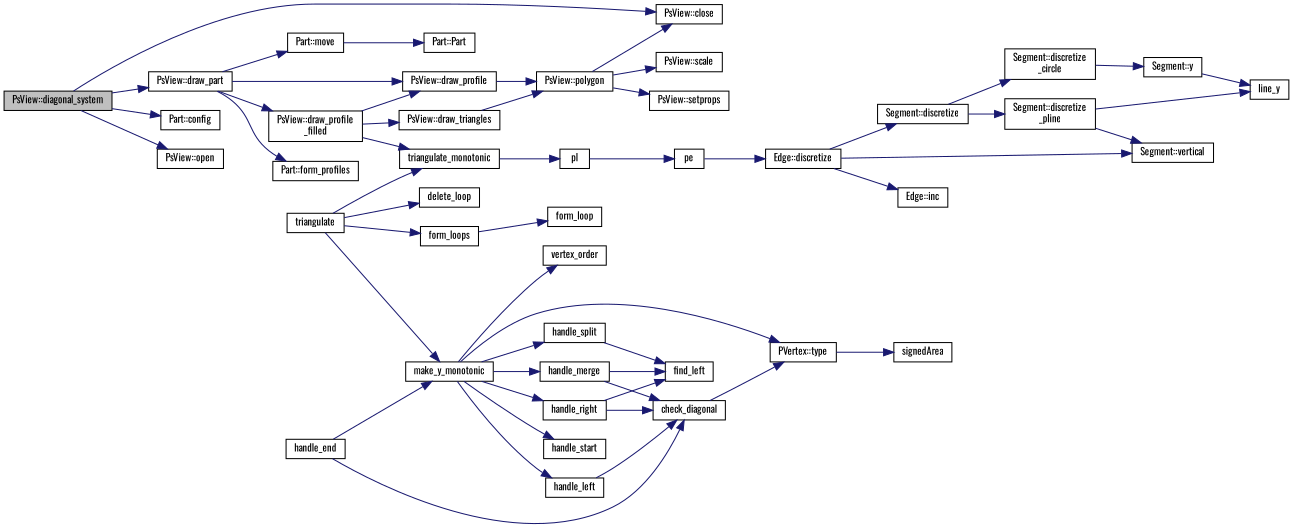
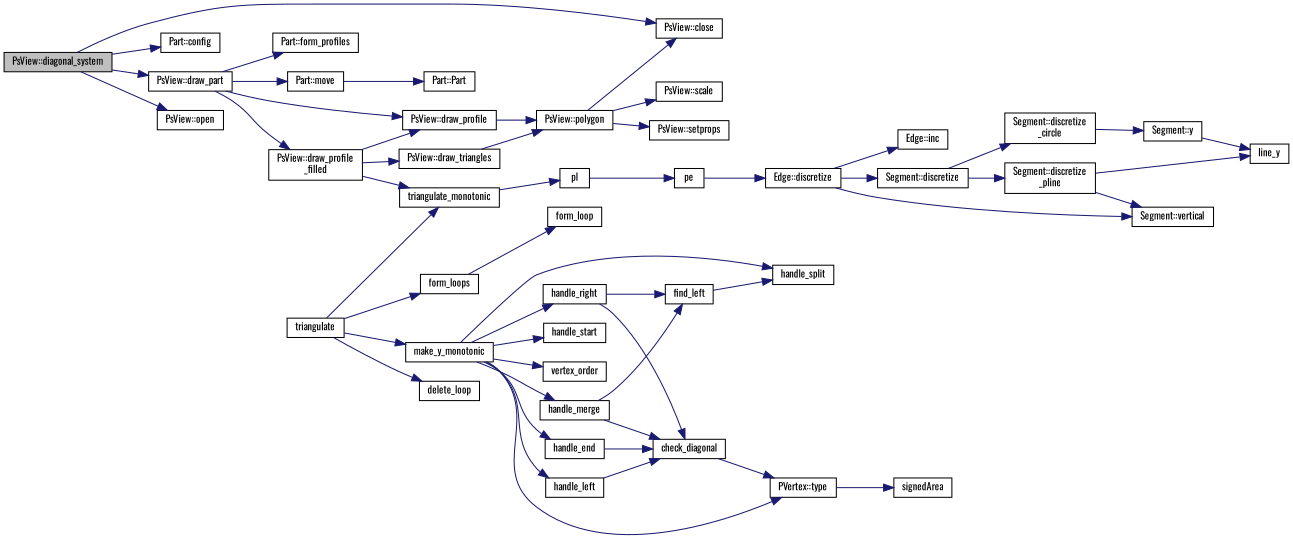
  digraph {
    fontname=Oswald
    rankdir=LR
    node [color=black fillcolor=white fontname=Oswald fontsize=10 shape=record style=filled]
    edge [color=midnightblue fontname=Oswald fontsize=10 labelfontname=Helvetica labelfontsize=10 style=solid]
    n1 [fillcolor=grey75 fontcolor=black height=0.2 label="PsView::diagonal_system" width=0.4]
    n2 [height=0.2 label="PsView::close" width=0.4]
    n3 [height=0.2 label="Part::config" width=0.4]
    n4 [height=0.2 label="PsView::draw_part" width=0.4]
    n5 [height=0.2 label="PsView::open" width=0.4]
    n6 [height=0.2 label="PsView::draw_profile" width=0.4]
    n7 [height=0.2 label="PsView::draw_profile\l_filled" width=0.4]
    n8 [height=0.2 label="Part::form_profiles" width=0.4]
    n9 [height=0.2 label="Part::move" width=0.4]
    n10 [height=0.2 label="PsView::polygon" width=0.4]
    n11 [height=0.2 label="PsView::draw_triangles" width=0.4]
    n12 [height=0.2 label=triangulate_monotonic width=0.4]
    n13 [height=0.2 label="Part::Part" width=0.4]
    n14 [height=0.2 label="PsView::scale" width=0.4]
    n15 [height=0.2 label="PsView::setprops" width=0.4]
    n16 [height=0.2 label=triangulate width=0.4]
    n17 [height=0.2 label=delete_loop width=0.4]
    n18 [height=0.2 label=form_loops width=0.4]
    n19 [height=0.2 label=make_y_monotonic width=0.4]
    n20 [height=0.2 label=form_loop width=0.4]
    n21 [height=0.2 label=handle_end width=0.4]
    n22 [height=0.2 label="PVertex::type" width=0.4]
    n23 [height=0.2 label=handle_left width=0.4]
    n24 [height=0.2 label=handle_merge width=0.4]
    n25 [height=0.2 label=handle_right width=0.4]
    n26 [height=0.2 label=handle_split width=0.4]
    n27 [height=0.2 label=handle_start width=0.4]
    n28 [height=0.2 label=vertex_order width=0.4]
    n29 [height=0.2 label=pl width=0.4]
    n30 [height=0.2 label=check_diagonal width=0.4]
    n31 [height=0.2 label=signedArea width=0.4]
    n32 [height=0.2 label=find_left width=0.4]
    n33 [height=0.2 label=pe width=0.4]
    n34 [height=0.2 label="Edge::discretize" width=0.4]
    n35 [height=0.2 label="Segment::discretize" width=0.4]
    n36 [height=0.2 label="Segment::vertical" width=0.4]
    n37 [height=0.2 label="Edge::inc" width=0.4]
    n38 [height=0.2 label="Segment::discretize\l_circle" width=0.4]
    n39 [height=0.2 label="Segment::discretize\l_pline" width=0.4]
    n40 [height=0.2 label="Segment::y" width=0.4]
    n41 [height=0.2 label=line_y width=0.4]
    n1 -> n2
    n1 -> n3
    n1 -> n4
    n1 -> n5
    n4 -> n6
    n4 -> n7
    n4 -> n8
    n4 -> n9
    n6 -> n10
    n7 -> n6
    n7 -> n11
    n7 -> n12
    n9 -> n13
    n10 -> n2
    n10 -> n14
    n10 -> n15
    n11 -> n10
    n12 -> n29
    n16 -> n12
    n16 -> n17
    n16 -> n18
    n16 -> n19
    n18 -> n20
-   n21 -> n19
+   n19 -> n21
    n19 -> n22
    n19 -> n23
    n19 -> n24
    n19 -> n25
    n19 -> n26
    n19 -> n27
    n19 -> n28
    n21 -> n30
    n22 -> n31
    n23 -> n30
    n24 -> n30
    n24 -> n32
    n25 -> n30
    n25 -> n32
-   n26 -> n32
+   n32 -> n26
    n29 -> n33
    n30 -> n22
    n33 -> n34
    n34 -> n35
    n34 -> n36
    n34 -> n37
    n35 -> n38
    n35 -> n39
    n38 -> n40
    n39 -> n36
    n39 -> n41
    n40 -> n41
  }
